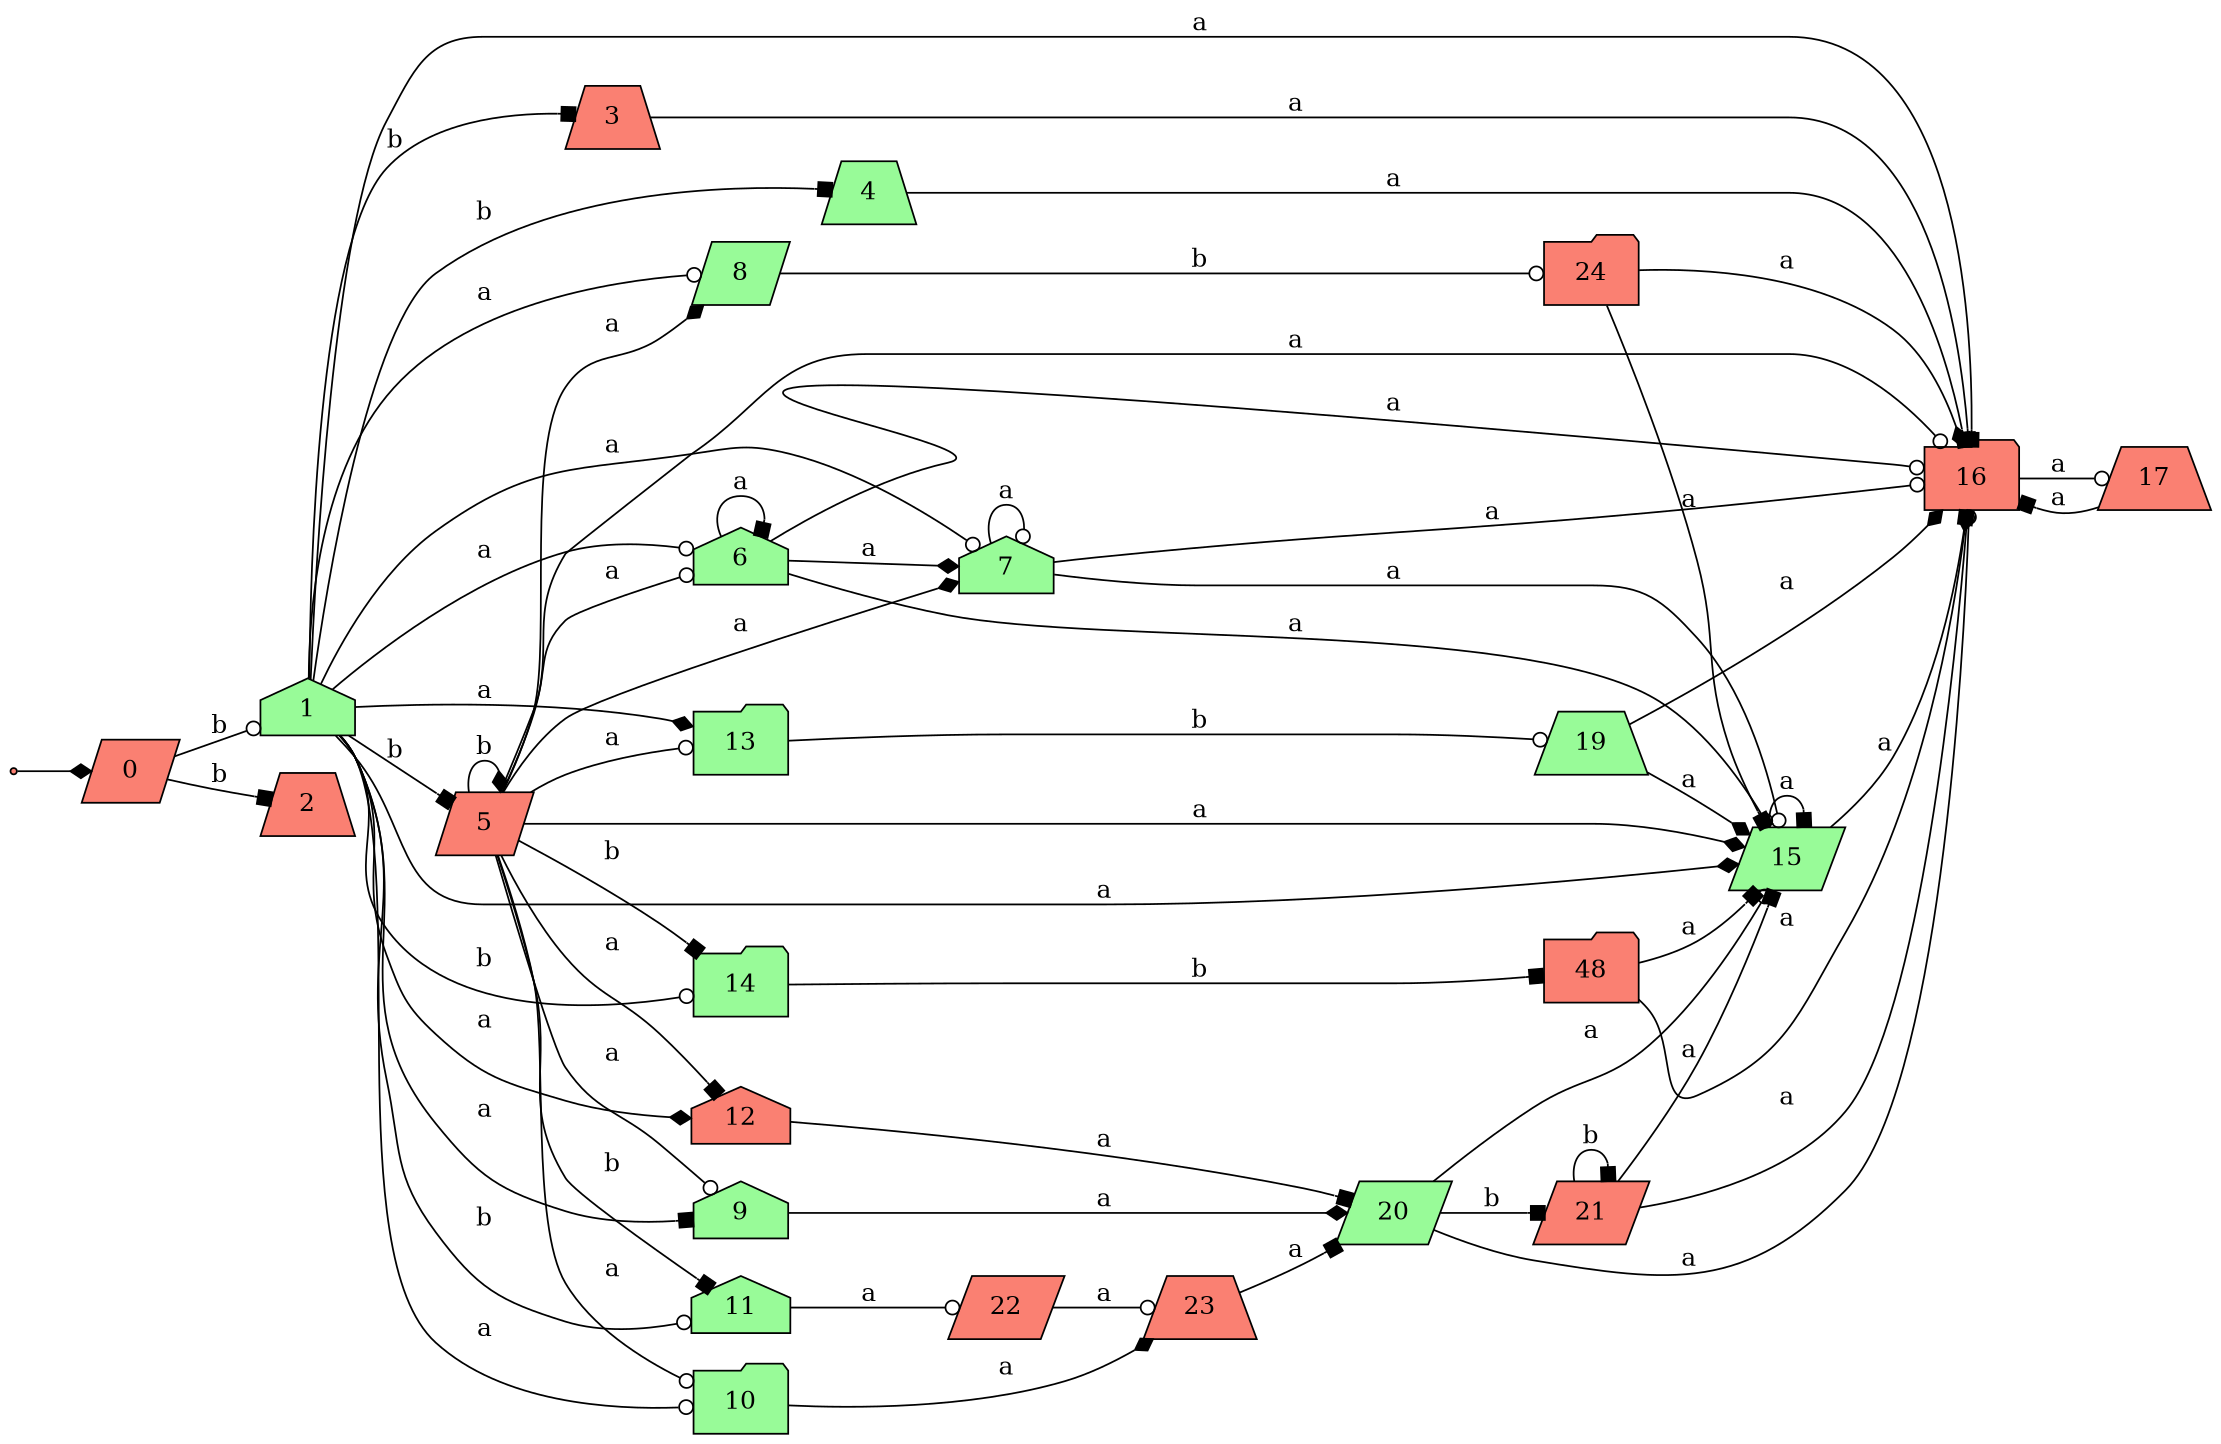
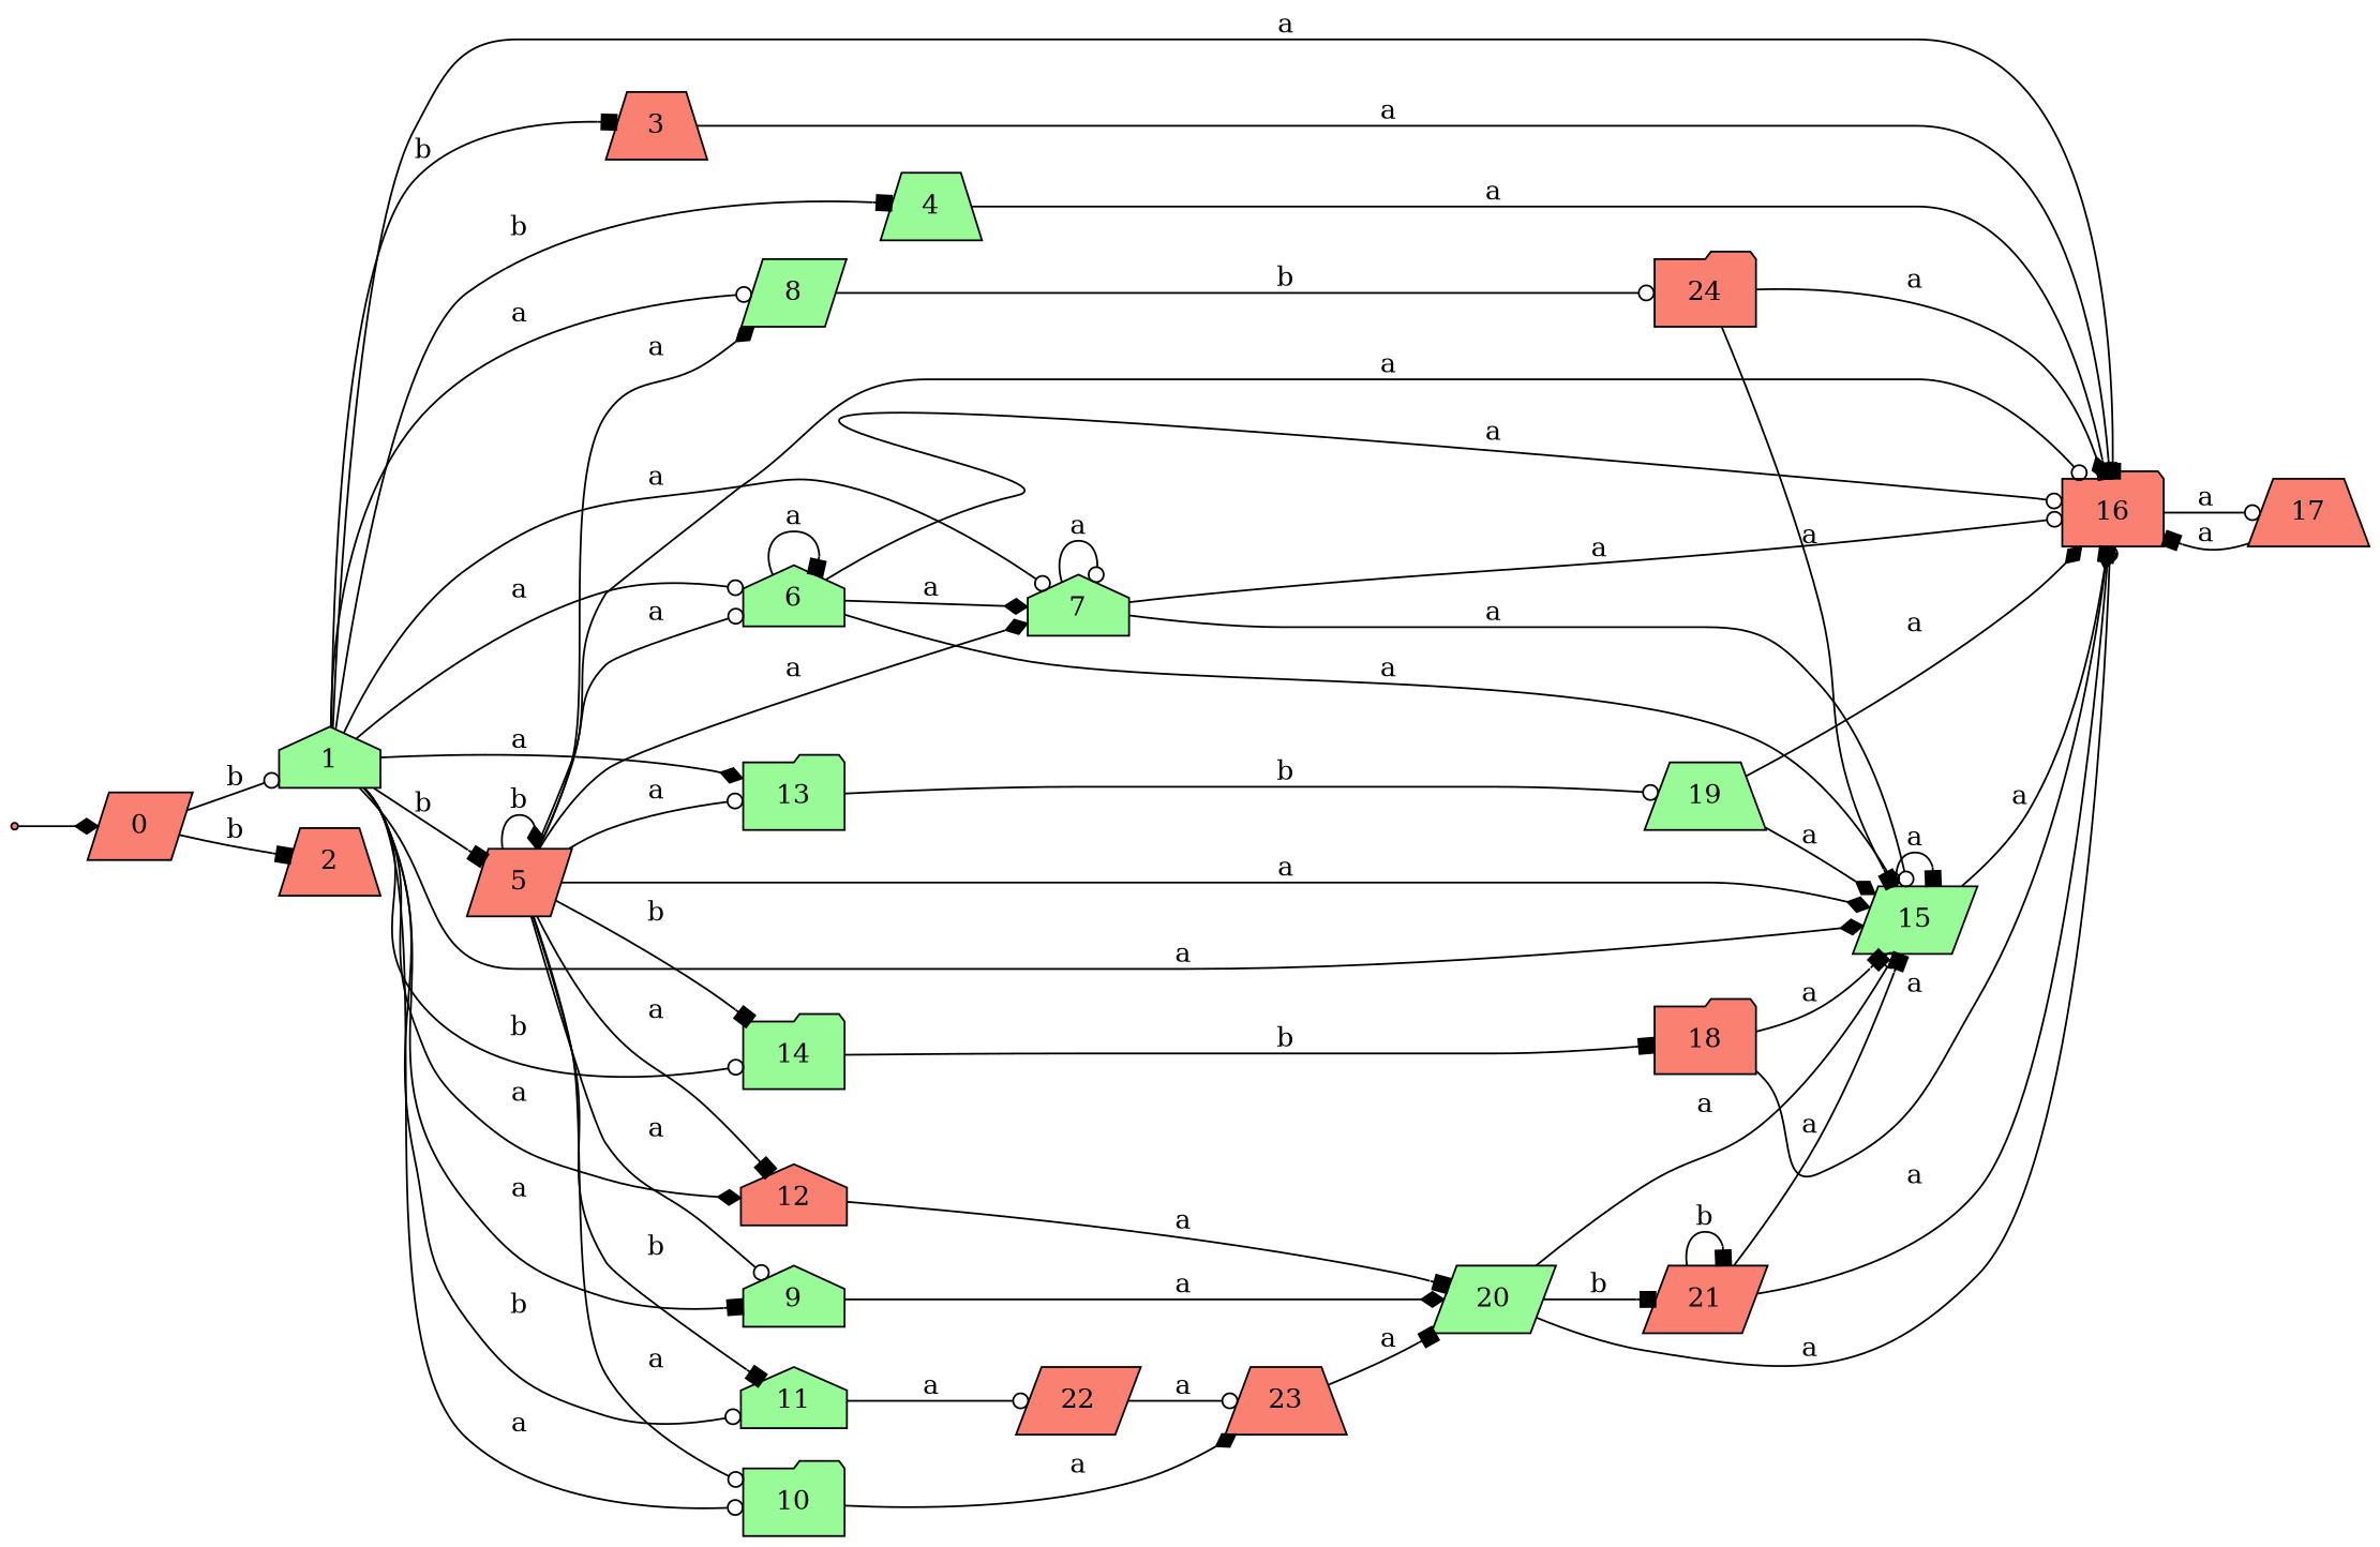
  digraph {
    rankdir=LR
    node [fillcolor=salmon shape=parallelogram style=filled]
    edge [arrowhead=odot]
    dummy0 [shape=point]
    0
    1 [fillcolor=palegreen shape=house]
    2 [shape=trapezium]
    3 [shape=trapezium]
    4 [fillcolor=palegreen shape=trapezium]
    5
    6 [fillcolor=palegreen shape=house]
    7 [fillcolor=palegreen shape=house]
    8 [fillcolor=palegreen]
    9 [fillcolor=palegreen shape=house]
    10 [fillcolor=palegreen shape=folder]
    11 [fillcolor=palegreen shape=house]
    12 [shape=house]
    13 [fillcolor=palegreen shape=folder]
    14 [fillcolor=palegreen shape=folder]
    15 [fillcolor=palegreen]
    16 [shape=folder]
    24 [shape=folder]
    20 [fillcolor=palegreen]
    23 [shape=trapezium]
    22
    19 [fillcolor=palegreen shape=trapezium]
-   18 [shape=folder label=48]
+   18 [shape=folder]
    17 [shape=trapezium]
    21
    dummy0 -> 0 [arrowhead=diamond]
    0 -> 1 [label=b]
    0 -> 2 [arrowhead=box label=b]
    1 -> 3 [arrowhead=box label=b]
    1 -> 4 [arrowhead=box label=b]
    1 -> 5 [arrowhead=box label=b]
    1 -> 6 [label=a]
    1 -> 7 [label=a]
    1 -> 8 [label=a]
    1 -> 9 [arrowhead=box label=a]
    1 -> 10 [label=a]
    1 -> 11 [label=b]
    1 -> 12 [arrowhead=diamond label=a]
    1 -> 13 [arrowhead=diamond label=a]
    1 -> 14 [label=b]
    1 -> 15 [arrowhead=diamond label=a]
    1 -> 16 [arrowhead=box label=a]
    3 -> 16 [arrowhead=box label=a]
    4 -> 16 [arrowhead=box label=a]
    5 -> 5 [arrowhead=diamond label=b]
    5 -> 6 [label=a]
    5 -> 7 [arrowhead=diamond label=a]
    5 -> 8 [arrowhead=diamond label=a]
    5 -> 9 [label=a]
    5 -> 10 [label=a]
    5 -> 11 [arrowhead=box label=b]
    5 -> 12 [arrowhead=box label=a]
    5 -> 13 [label=a]
    5 -> 14 [arrowhead=box label=b]
    5 -> 15 [arrowhead=diamond label=a]
    5 -> 16 [label=a]
    6 -> 6 [arrowhead=box label=a]
    6 -> 7 [arrowhead=diamond label=a]
    6 -> 15 [label=a]
    6 -> 16 [label=a]
    7 -> 7 [label=a]
    7 -> 15 [label=a]
    7 -> 16 [label=a]
    8 -> 24 [label=b]
    9 -> 20 [arrowhead=diamond label=a]
    10 -> 23 [arrowhead=diamond label=a]
    11 -> 22 [label=a]
    12 -> 20 [arrowhead=box label=a]
    13 -> 19 [label=b]
    14 -> 18 [arrowhead=box label=b]
    15 -> 15 [arrowhead=box label=a]
    15 -> 16 [arrowhead=box label=a]
    16 -> 17 [label=a]
    24 -> 15 [arrowhead=box label=a]
    24 -> 16 [arrowhead=diamond label=a]
    20 -> 15 [label=a]
    20 -> 16 [label=a]
    20 -> 21 [arrowhead=box label=b]
    23 -> 20 [arrowhead=box label=a]
    22 -> 23 [label=a]
    19 -> 15 [arrowhead=diamond label=a]
    19 -> 16 [arrowhead=diamond label=a]
    18 -> 15 [arrowhead=box label=a]
    18 -> 16 [arrowhead=diamond label=a]
    17 -> 16 [arrowhead=box label=a]
    21 -> 15 [arrowhead=box label=a]
    21 -> 16 [label=a]
    21 -> 21 [arrowhead=box label=b]
  }
